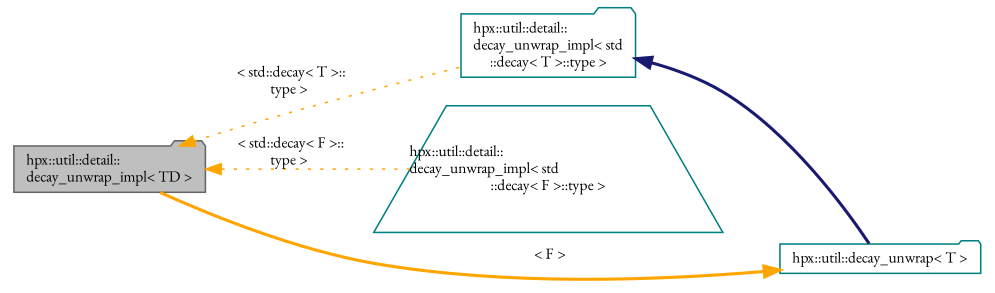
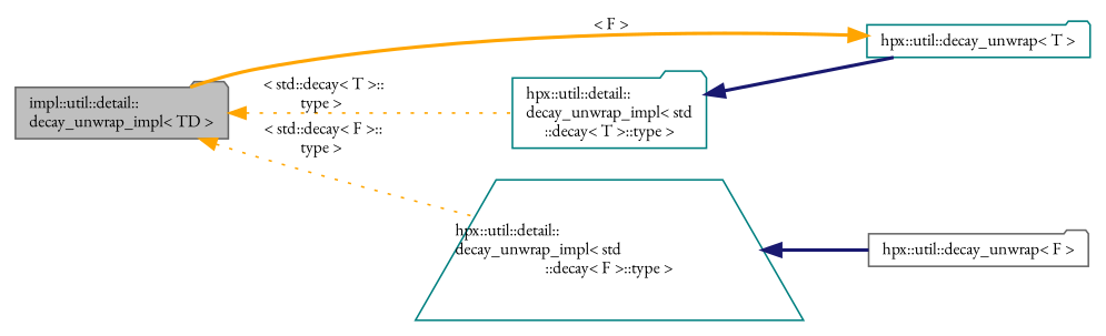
  digraph {
    fontname="EB Garamond"
    rankdir=LR
    node [color=teal fillcolor=white fontname="EB Garamond" fontsize=10 shape=folder style=filled]
    edge [color=orange dir=back fontname="EB Garamond" fontsize=10 labelfontname=Helvetica labelfontsize=10 style=bold]
-   n1 [color=gray40 fillcolor=grey75 fontcolor=black height=0.2 label="hpx::util::detail::\ldecay_unwrap_impl\< TD \>" width=0.4]
+   n1 [color=gray40 fillcolor=grey75 fontcolor=black height=0.2 label="impl::util::detail::\ldecay_unwrap_impl\< TD \>" width=0.4]
    n2 [height=0.2 label="hpx::util::detail::\ldecay_unwrap_impl\< std\l::decay\< T \>::type \>" width=0.4]
    n3 [height=0.2 label="hpx::util::detail::\ldecay_unwrap_impl\< std\l::decay\< F \>::type \>" shape=trapezium width=0.4]
    n4 [height=0.2 label="hpx::util::decay_unwrap\< T \>" width=0.4]
+   n5 [color=gray40 height=0.2 label="hpx::util::decay_unwrap\< F \>" width=0.4]
    n1 -> n2 [label=" \< std::decay\< T \>::\ltype \>" style=dotted]
    n1 -> n3 [label=" \< std::decay\< F \>::\ltype \>" style=dotted]
    n2 -> n4 [color=midnightblue]
+   n3 -> n5 [color=midnightblue]
    n4 -> n1 [label=" \< F \>"]
  }
